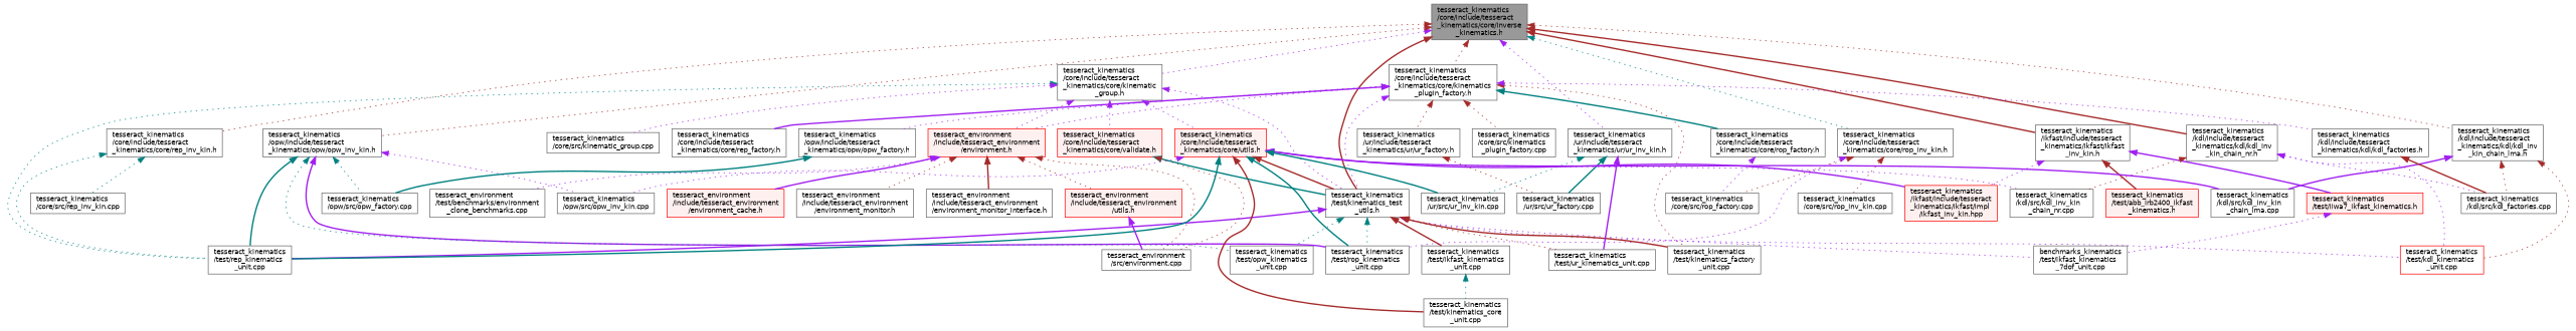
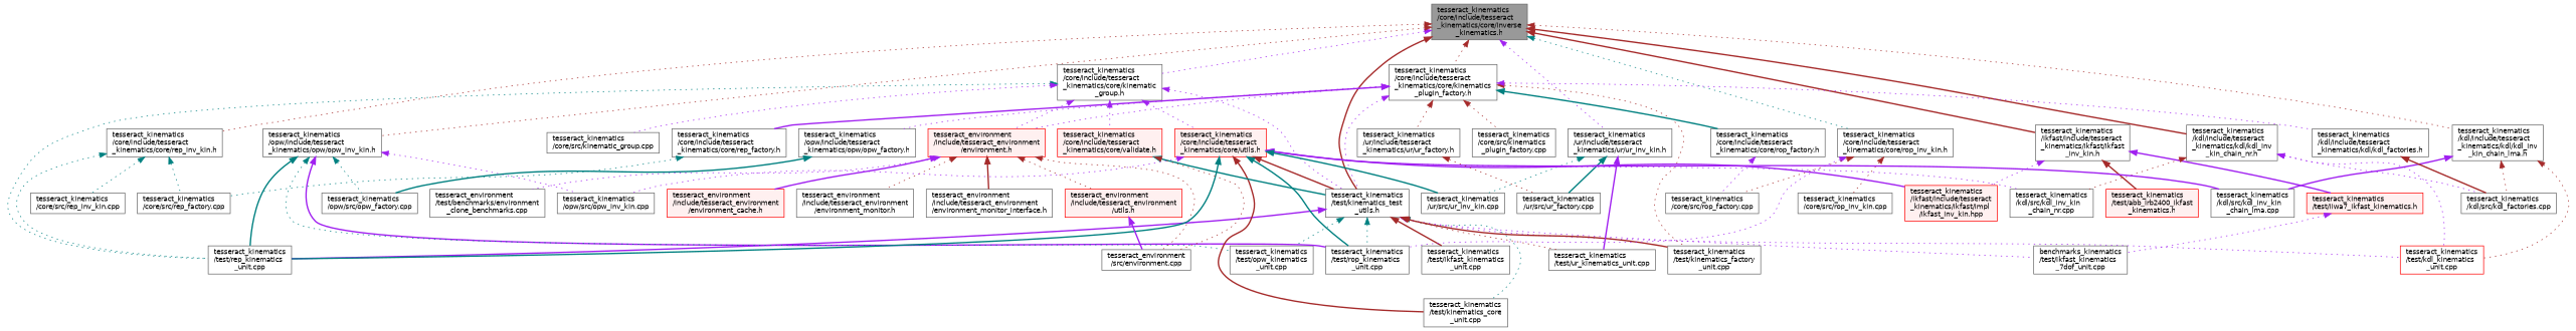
  digraph {
    node [color=grey40 fillcolor=white fontname=Helvetica fontsize=10 shape=box style=filled]
    edge [color=purple dir=back fontname=Helvetica fontsize=10 labelfontname=Helvetica labelfontsize=10 style=dotted]
    n1 [color=gray40 fillcolor=grey60 fontcolor=black height=0.2 label="tesseract_kinematics\l/core/include/tesseract\l_kinematics/core/inverse\l_kinematics.h" width=0.4]
    n2 [height=0.2 label="tesseract_kinematics\l/core/include/tesseract\l_kinematics/core/kinematic\l_group.h" width=0.4]
    n3 [height=0.2 label="tesseract_kinematics\l/test/kinematics_test\l_utils.h" width=0.4]
    n4 [height=0.2 label="tesseract_kinematics\l/core/include/tesseract\l_kinematics/core/kinematics\l_plugin_factory.h" width=0.4]
    n5 [height=0.2 label="tesseract_kinematics\l/core/include/tesseract\l_kinematics/core/rep_inv_kin.h" width=0.4]
    n6 [height=0.2 label="tesseract_kinematics\l/core/include/tesseract\l_kinematics/core/rop_inv_kin.h" width=0.4]
    n7 [height=0.2 label="tesseract_kinematics\l/ikfast/include/tesseract\l_kinematics/ikfast/ikfast\l_inv_kin.h" width=0.4]
    n8 [height=0.2 label="tesseract_kinematics\l/kdl/include/tesseract\l_kinematics/kdl/kdl_inv\l_kin_chain_lma.h" width=0.4]
    n9 [height=0.2 label="tesseract_kinematics\l/kdl/include/tesseract\l_kinematics/kdl/kdl_inv\l_kin_chain_nr.h" width=0.4]
    n10 [height=0.2 label="tesseract_kinematics\l/opw/include/tesseract\l_kinematics/opw/opw_inv_kin.h" width=0.4]
    n11 [height=0.2 label="tesseract_kinematics\l/ur/include/tesseract\l_kinematics/ur/ur_inv_kin.h" width=0.4]
    n12 [color=red fillcolor="#FFF0F0" height=0.2 label="tesseract_environment\l/include/tesseract_environment\l/environment.h" width=0.4]
    n13 [color=red fillcolor="#FFF0F0" height=0.2 label="tesseract_kinematics\l/core/include/tesseract\l_kinematics/core/utils.h" width=0.4]
    n14 [height=0.2 label="tesseract_kinematics\l/test/rep_kinematics\l_unit.cpp" width=0.4]
    n15 [color=red fillcolor="#FFF0F0" height=0.2 label="tesseract_kinematics\l/core/include/tesseract\l_kinematics/core/validate.h" width=0.4]
    n16 [height=0.2 label="tesseract_kinematics\l/core/src/kinematic_group.cpp" width=0.4]
    n17 [height=0.2 label="tesseract_kinematics\l/test/kinematics_core\l_unit.cpp" width=0.4]
    n18 [height=0.2 label="tesseract_kinematics\l/test/rop_kinematics\l_unit.cpp" width=0.4]
    n19 [height=0.2 label="benchmarks_kinematics\l/test/ikfast_kinematics\l_7dof_unit.cpp" width=0.4]
    n20 [height=0.2 label="tesseract_kinematics\l/test/ikfast_kinematics\l_unit.cpp" width=0.4]
    n21 [color=red height=0.2 label="tesseract_kinematics\l/test/kdl_kinematics\l_unit.cpp" width=0.4]
    n22 [height=0.2 label="tesseract_kinematics\l/test/kinematics_factory\l_unit.cpp" width=0.4]
    n23 [height=0.2 label="tesseract_kinematics\l/test/opw_kinematics\l_unit.cpp" width=0.4]
    n24 [height=0.2 label="tesseract_kinematics\l/test/ur_kinematics_unit.cpp" width=0.4]
    n25 [height=0.2 label="tesseract_kinematics\l/core/include/tesseract\l_kinematics/core/rep_factory.h" width=0.4]
    n26 [height=0.2 label="tesseract_kinematics\l/core/include/tesseract\l_kinematics/core/rop_factory.h" width=0.4]
    n27 [height=0.2 label="tesseract_kinematics\l/core/src/kinematics\l_plugin_factory.cpp" width=0.4]
    n28 [height=0.2 label="tesseract_kinematics\l/kdl/include/tesseract\l_kinematics/kdl/kdl_factories.h" width=0.4]
    n29 [height=0.2 label="tesseract_kinematics\l/opw/include/tesseract\l_kinematics/opw/opw_factory.h" width=0.4]
    n30 [height=0.2 label="tesseract_kinematics\l/ur/include/tesseract\l_kinematics/ur/ur_factory.h" width=0.4]
+   n31 [height=0.2 label="tesseract_kinematics\l/core/src/rep_factory.cpp" width=0.4]
    n32 [height=0.2 label="tesseract_kinematics\l/core/src/rep_inv_kin.cpp" width=0.4]
    n33 [height=0.2 label="tesseract_kinematics\l/core/src/rop_factory.cpp" width=0.4]
    n34 [height=0.2 label="tesseract_kinematics\l/core/src/rop_inv_kin.cpp" width=0.4]
    n35 [color=red fillcolor="#FFF0F0" height=0.2 label="tesseract_kinematics\l/ikfast/include/tesseract\l_kinematics/ikfast/impl\l/ikfast_inv_kin.hpp" width=0.4]
    n36 [color=red fillcolor="#FFF0F0" height=0.2 label="tesseract_kinematics\l/test/abb_irb2400_ikfast\l_kinematics.h" width=0.4]
    n37 [color=red fillcolor="#FFF0F0" height=0.2 label="tesseract_kinematics\l/test/iiwa7_ikfast_kinematics.h" width=0.4]
    n38 [height=0.2 label="tesseract_kinematics\l/kdl/src/kdl_inv_kin\l_chain_lma.cpp" width=0.4]
    n39 [height=0.2 label="tesseract_kinematics\l/kdl/src/kdl_factories.cpp" width=0.4]
    n40 [height=0.2 label="tesseract_kinematics\l/kdl/src/kdl_inv_kin\l_chain_nr.cpp" width=0.4]
    n41 [height=0.2 label="tesseract_kinematics\l/opw/src/opw_inv_kin.cpp" width=0.4]
    n42 [height=0.2 label="tesseract_kinematics\l/opw/src/opw_factory.cpp" width=0.4]
    n43 [height=0.2 label="tesseract_kinematics\l/ur/src/ur_inv_kin.cpp" width=0.4]
    n44 [height=0.2 label="tesseract_kinematics\l/ur/src/ur_factory.cpp" width=0.4]
    n45 [color=red fillcolor="#FFF0F0" height=0.2 label="tesseract_environment\l/include/tesseract_environment\l/environment_cache.h" width=0.4]
    n46 [height=0.2 label="tesseract_environment\l/include/tesseract_environment\l/environment_monitor.h" width=0.4]
    n47 [height=0.2 label="tesseract_environment\l/include/tesseract_environment\l/environment_monitor_interface.h" width=0.4]
    n48 [color=red fillcolor="#FFF0F0" height=0.2 label="tesseract_environment\l/include/tesseract_environment\l/utils.h" width=0.4]
    n49 [height=0.2 label="tesseract_environment\l/src/environment.cpp" width=0.4]
    n50 [height=0.2 label="tesseract_environment\l/test/benchmarks/environment\l_clone_benchmarks.cpp" width=0.4]
    n1 -> n2
    n1 -> n3 [color=brown style=bold]
    n1 -> n4 [color=brown]
    n1 -> n5 [color=brown]
    n1 -> n6 [color=teal]
    n1 -> n7 [color=brown style=bold]
    n1 -> n8 [color=brown]
    n1 -> n9 [color=brown style=bold]
    n1 -> n10 [color=brown]
    n1 -> n11
    n2 -> n3
    n2 -> n12
    n2 -> n13
    n2 -> n14 [color=teal]
    n2 -> n15
    n2 -> n16
    n3 -> n14 [style=bold]
-   n20 -> n17 [color=teal]
+   n3 -> n17 [color=teal]
    n3 -> n18 [color=teal]
    n3 -> n19
    n3 -> n20 [color=brown style=bold]
    n3 -> n21
    n3 -> n22 [color=brown style=bold]
    n3 -> n23 [color=teal]
    n3 -> n24 [color=brown]
    n4 -> n3
    n4 -> n12
    n4 -> n22 [color=brown]
    n4 -> n25 [style=bold]
    n4 -> n26 [color=teal style=bold]
    n4 -> n27 [color=brown]
    n4 -> n28
    n4 -> n29
    n4 -> n30 [color=brown]
    n5 -> n14 [color=teal]
+   n5 -> n31 [color=teal]
    n5 -> n32 [color=teal]
    n6 -> n18
    n6 -> n33 [color=brown]
    n6 -> n34 [color=brown]
    n7 -> n35
    n7 -> n36 [color=brown style=bold]
    n7 -> n37 [style=bold]
    n8 -> n21 [color=brown]
    n8 -> n38 [style=bold]
    n8 -> n39 [color=brown]
    n9 -> n21
    n9 -> n39
    n9 -> n40 [color=brown]
    n10 -> n14 [color=teal style=bold]
    n10 -> n18 [style=bold]
    n10 -> n23 [color=teal]
    n10 -> n41
    n10 -> n42 [color=teal]
    n11 -> n24 [style=bold]
    n11 -> n43 [color=teal]
    n11 -> n44 [color=teal style=bold]
    n12 -> n45 [style=bold]
    n12 -> n46 [color=brown]
    n12 -> n47 [color=brown style=bold]
    n12 -> n48 [color=brown]
    n12 -> n49 [color=brown]
    n12 -> n50
    n13 -> n3 [color=brown style=bold]
    n13 -> n14 [color=teal style=bold]
    n13 -> n17 [color=brown style=bold]
    n13 -> n18 [color=teal style=bold]
    n13 -> n35 [style=bold]
    n13 -> n38 [style=bold]
    n13 -> n40
    n13 -> n41
    n13 -> n43 [color=teal style=bold]
    n15 -> n3 [color=teal style=bold]
    n15 -> n49 [color=brown]
+   n25 -> n31 [color=teal]
    n26 -> n33
    n28 -> n39 [color=brown style=bold]
    n29 -> n42 [color=teal style=bold]
    n30 -> n44 [color=brown]
    n37 -> n19
    n48 -> n49 [style=bold]
  }
